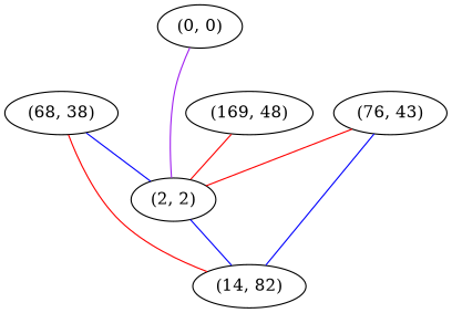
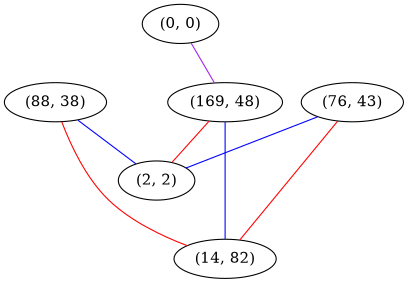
  graph {
    edge [color=blue weight=1]
    "(0, 0)"
    "(2, 2)"
-   "(68, 38)"
+   "(68, 38)" [label="(88, 38)"]
    n4 [label="(14, 82)"]
    "(169, 48)"
    "(76, 43)"
-   "(0, 0)" -- "(2, 2)" [color=purple weight=4]
+   "(0, 0)" -- "(169, 48)" [color=purple weight=4]
    "(68, 38)" -- "(2, 2)"
    "(68, 38)" -- n4 [color=red]
    "(169, 48)" -- "(2, 2)" [color=red]
-   "(2, 2)" -- n4 [weight=3]
-   "(76, 43)" -- "(2, 2)" [color=red weight=3]
-   "(76, 43)" -- n4 [weight=3]
+   "(169, 48)" -- n4 [weight=3]
+   "(76, 43)" -- "(2, 2)" [weight=3]
+   "(76, 43)" -- n4 [color=red weight=3]
  }
